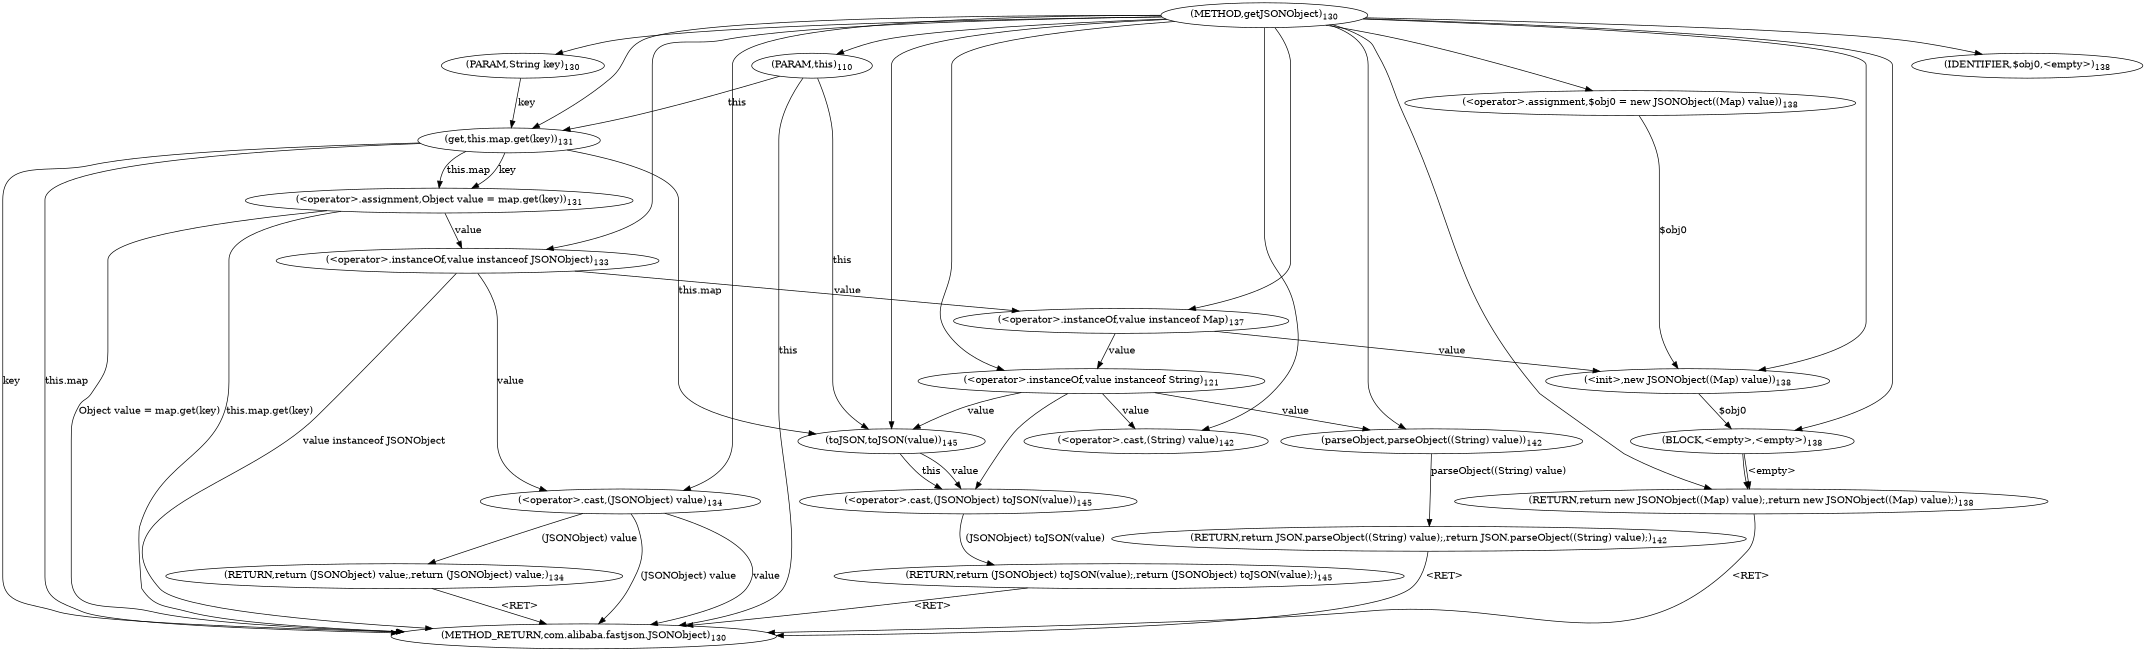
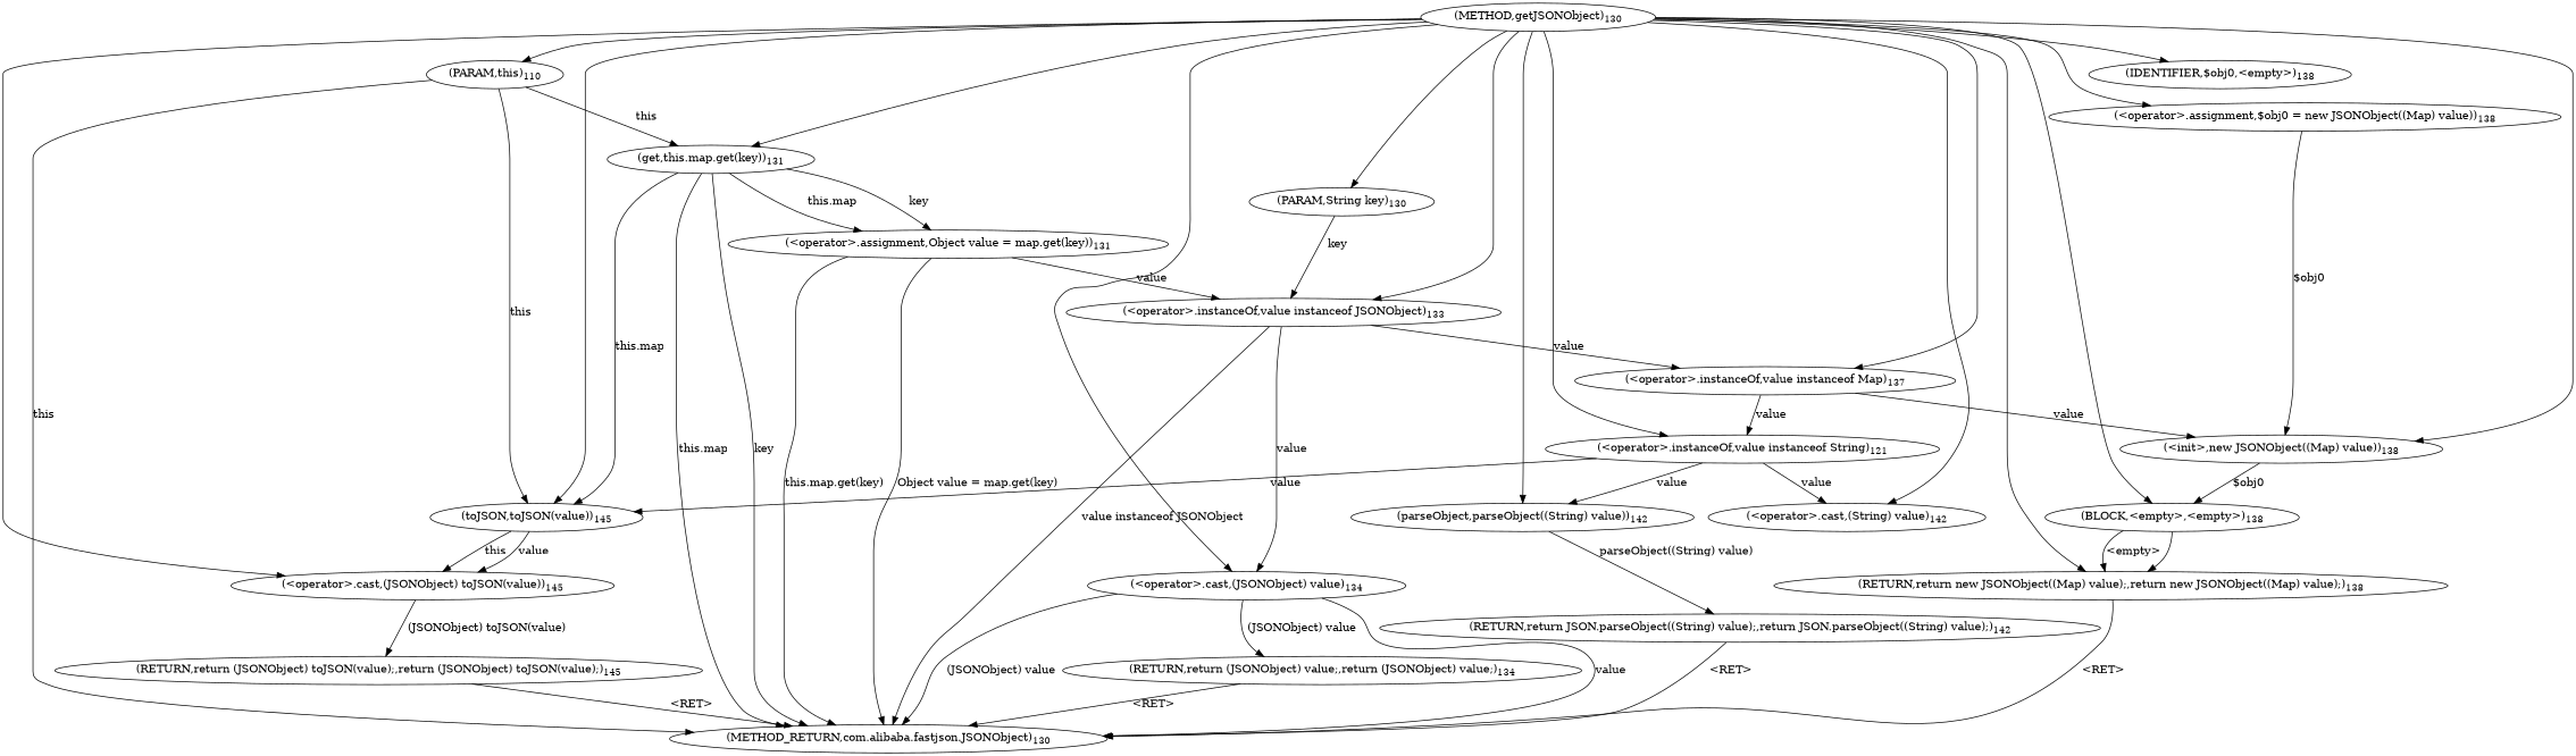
  digraph {
    n1 [label=<(METHOD,getJSONObject)<SUB>130</SUB>>]
    n2 [label=<(PARAM,this)<SUB>110</SUB>>]
    n3 [label=<(PARAM,String key)<SUB>130</SUB>>]
    n4 [label=<(&lt;operator&gt;.instanceOf,value instanceof JSONObject)<SUB>133</SUB>>]
    n5 [label=<(&lt;operator&gt;.instanceOf,value instanceof Map)<SUB>137</SUB>>]
    n6 [label=<(&lt;operator&gt;.instanceOf,value instanceof String)<SUB>121</SUB>>]
    n7 [label=<(&lt;operator&gt;.cast,(JSONObject) toJSON(value))<SUB>145</SUB>>]
    n8 [label=<(get,this.map.get(key))<SUB>131</SUB>>]
    n9 [label=<(RETURN,return new JSONObject((Map) value);,return new JSONObject((Map) value);)<SUB>138</SUB>>]
    n10 [label=<(&lt;operator&gt;.cast,(JSONObject) value)<SUB>134</SUB>>]
    n11 [label=<(BLOCK,&lt;empty&gt;,&lt;empty&gt;)<SUB>138</SUB>>]
    n12 [label=<(parseObject,parseObject((String) value))<SUB>142</SUB>>]
    n13 [label=<(toJSON,toJSON(value))<SUB>145</SUB>>]
    n14 [label=<(&lt;operator&gt;.assignment,$obj0 = new JSONObject((Map) value))<SUB>138</SUB>>]
    n15 [label=<(&lt;init&gt;,new JSONObject((Map) value))<SUB>138</SUB>>]
    n16 [label=<(IDENTIFIER,$obj0,&lt;empty&gt;)<SUB>138</SUB>>]
    n17 [label=<(&lt;operator&gt;.cast,(String) value)<SUB>142</SUB>>]
    n18 [label=<(METHOD_RETURN,com.alibaba.fastjson.JSONObject)<SUB>130</SUB>>]
    n19 [label=<(RETURN,return (JSONObject) toJSON(value);,return (JSONObject) toJSON(value);)<SUB>145</SUB>>]
    n20 [label=<(&lt;operator&gt;.assignment,Object value = map.get(key))<SUB>131</SUB>>]
    n21 [label=<(RETURN,return (JSONObject) value;,return (JSONObject) value;)<SUB>134</SUB>>]
    n22 [label=<(RETURN,return JSON.parseObject((String) value);,return JSON.parseObject((String) value);)<SUB>142</SUB>>]
    n1 -> n2
    n1 -> n3
    n1 -> n4
    n1 -> n5
    n1 -> n6
-   n6 -> n7
+   n1 -> n7
    n1 -> n8
    n1 -> n9
    n1 -> n10
    n1 -> n11
    n1 -> n12
    n1 -> n13
    n1 -> n14
    n1 -> n15
    n1 -> n16
    n1 -> n17
    n2 -> n8 [label=this]
    n2 -> n13 [label=this]
    n2 -> n18 [label=this]
-   n3 -> n8 [label=key]
+   n3 -> n4 [label=key]
    n4 -> n5 [label=value]
    n4 -> n10 [label=value]
    n4 -> n18 [label="value instanceof JSONObject"]
    n5 -> n6 [label=value]
    n5 -> n15 [label=value]
    n6 -> n12 [label=value]
    n6 -> n13 [label=value]
    n6 -> n17 [label=value]
    n7 -> n19 [label="(JSONObject) toJSON(value)"]
    n8 -> n13 [label="this.map"]
    n8 -> n18 [label="this.map"]
    n8 -> n18 [label=key]
    n8 -> n20 [label="this.map"]
    n8 -> n20 [label=key]
    n9 -> n18 [label="&lt;RET&gt;"]
    n10 -> n18 [label=value]
    n10 -> n18 [label="(JSONObject) value"]
    n10 -> n21 [label="(JSONObject) value"]
    n11 -> n9
    n11 -> n9 [label="&lt;empty&gt;"]
    n12 -> n22 [label="parseObject((String) value)"]
    n13 -> n7 [label=this]
    n13 -> n7 [label=value]
    n14 -> n15 [label="$obj0"]
    n15 -> n11 [label="$obj0"]
    n19 -> n18 [label="&lt;RET&gt;"]
    n20 -> n4 [label=value]
    n20 -> n18 [label="this.map.get(key)"]
    n20 -> n18 [label="Object value = map.get(key)"]
    n21 -> n18 [label="&lt;RET&gt;"]
    n22 -> n18 [label="&lt;RET&gt;"]
  }
